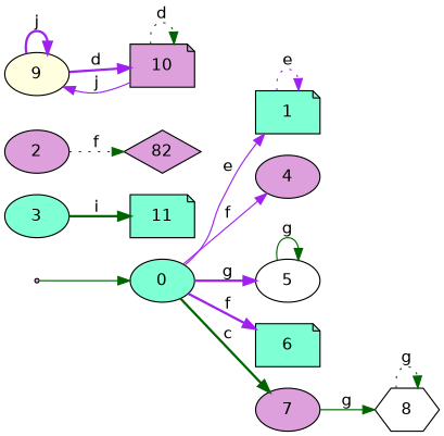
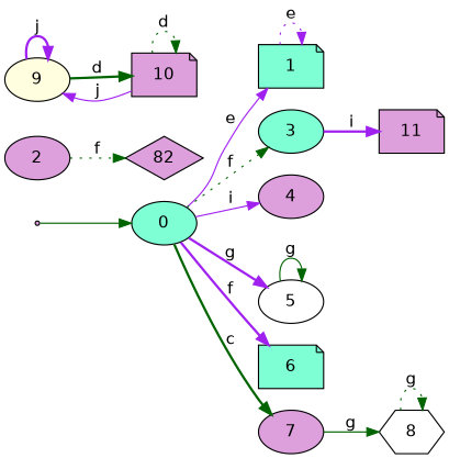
  digraph {
    fontname="DejaVu Sans"
    rankdir=LR
    node [fillcolor=plum fontname="DejaVu Sans" shape=ellipse style=filled]
    edge [color=darkgreen fontname="DejaVu Sans" style=solid]
    dummy0 [shape=point]
    0 [fillcolor=aquamarine]
    1 [fillcolor=aquamarine shape=note]
    3 [fillcolor=aquamarine]
    4
    5 [fillcolor=white]
    6 [fillcolor=aquamarine shape=note]
    7
    n9 [label=82 shape=diamond]
    2
-   11 [fillcolor=aquamarine shape=note]
+   11 [shape=note]
    8 [fillcolor=white shape=hexagon]
    9 [fillcolor=lightyellow]
    10 [shape=note]
    dummy0 -> 0
    0 -> 1 [color=purple label=e]
-   0 -> 4 [color=purple label=f]
+   0 -> 3 [label=f style=dotted]
+   0 -> 4 [color=purple label=i]
    0 -> 5 [color=purple label=g style=bold]
    0 -> 6 [color=purple label=f style=bold]
    0 -> 7 [label=c style=bold]
    1 -> 1 [color=purple label=e style=dotted]
-   3 -> 11 [label=i style=bold]
+   3 -> 11 [color=purple label=i style=bold]
    5 -> 5 [label=g]
    7 -> 8 [label=g]
    2 -> n9 [label=f style=dotted]
    8 -> 8 [label=g style=dotted]
    9 -> 9 [color=purple label=j style=bold]
-   9 -> 10 [color=purple label=d style=bold]
+   9 -> 10 [label=d style=bold]
    10 -> 9 [color=purple label=j]
    10 -> 10 [label=d style=dotted]
  }
